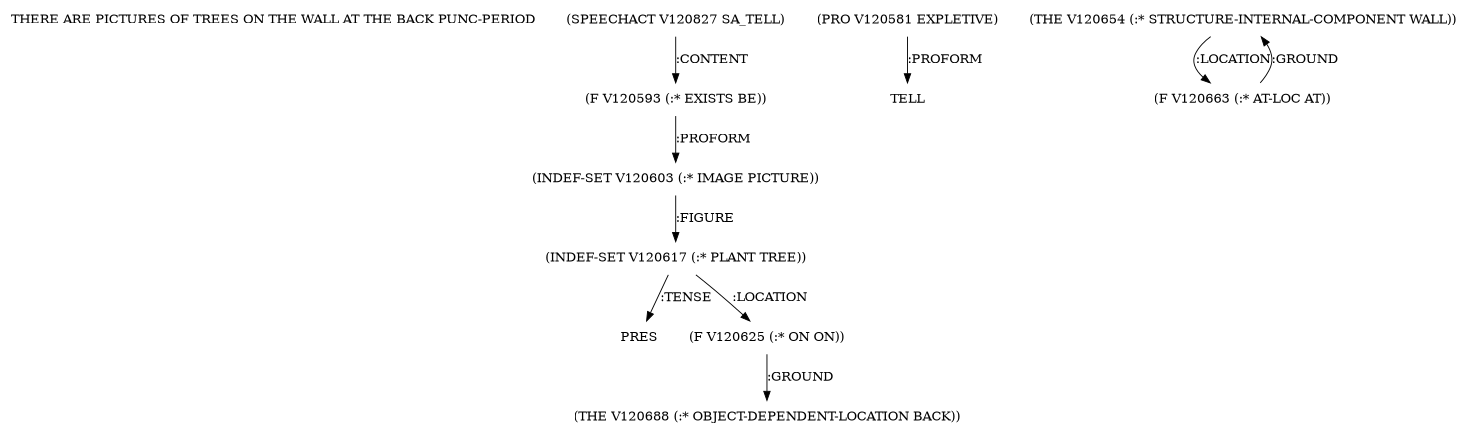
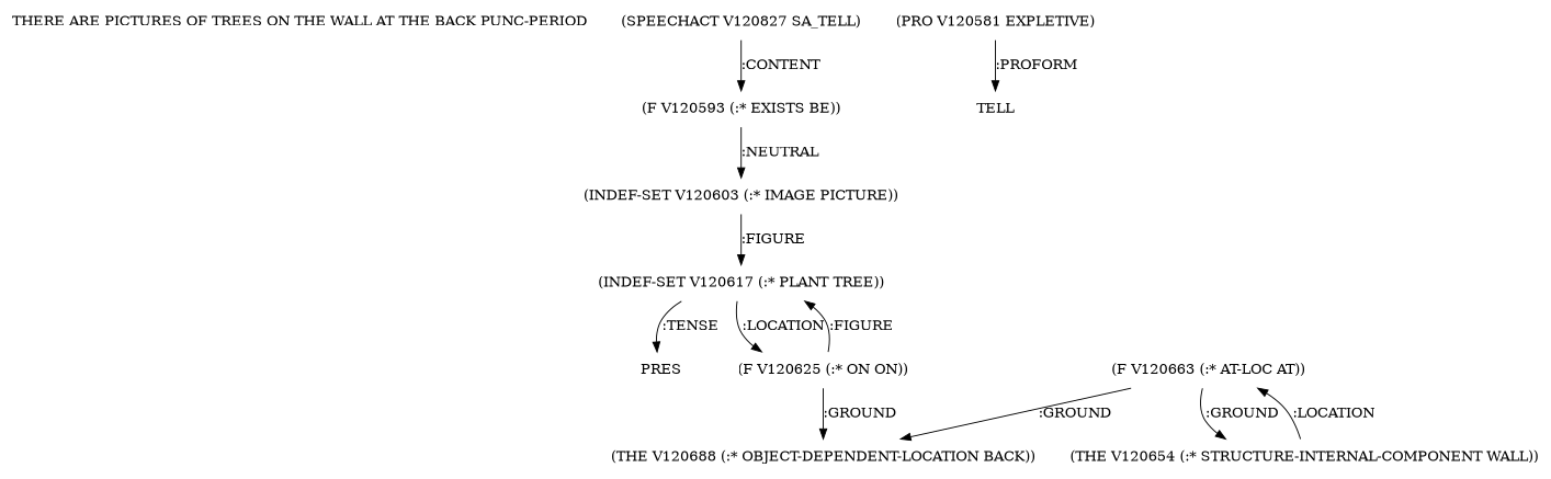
  digraph {
    node [shape=none]
    "THERE ARE PICTURES OF TREES ON THE WALL AT THE BACK PUNC-PERIOD"
    n2 [label="(SPEECHACT V120827 SA_TELL)"]
    n3 [label="(F V120593 (:* EXISTS BE))"]
    n4 [label="(INDEF-SET V120603 (:* IMAGE PICTURE))"]
    n5 [label="(INDEF-SET V120617 (:* PLANT TREE))"]
    n6 [label=PRES]
    n7 [label="(F V120625 (:* ON ON))"]
    n8 [label="(PRO V120581 EXPLETIVE)"]
    n9 [label=TELL]
    n10 [label="(THE V120688 (:* OBJECT-DEPENDENT-LOCATION BACK))"]
    n11 [label="(THE V120654 (:* STRUCTURE-INTERNAL-COMPONENT WALL))"]
    n12 [label="(F V120663 (:* AT-LOC AT))"]
    n2 -> n3 [label=":CONTENT"]
-   n3 -> n4 [label=":PROFORM"]
+   n3 -> n4 [label=":NEUTRAL"]
    n4 -> n5 [label=":FIGURE"]
    n5 -> n6 [label=":TENSE"]
    n5 -> n7 [label=":LOCATION"]
+   n7 -> n5 [label=":FIGURE"]
    n7 -> n10 [label=":GROUND"]
    n8 -> n9 [label=":PROFORM"]
    n11 -> n12 [label=":LOCATION"]
+   n12 -> n10 [label=":GROUND"]
    n12 -> n11 [label=":GROUND"]
  }
